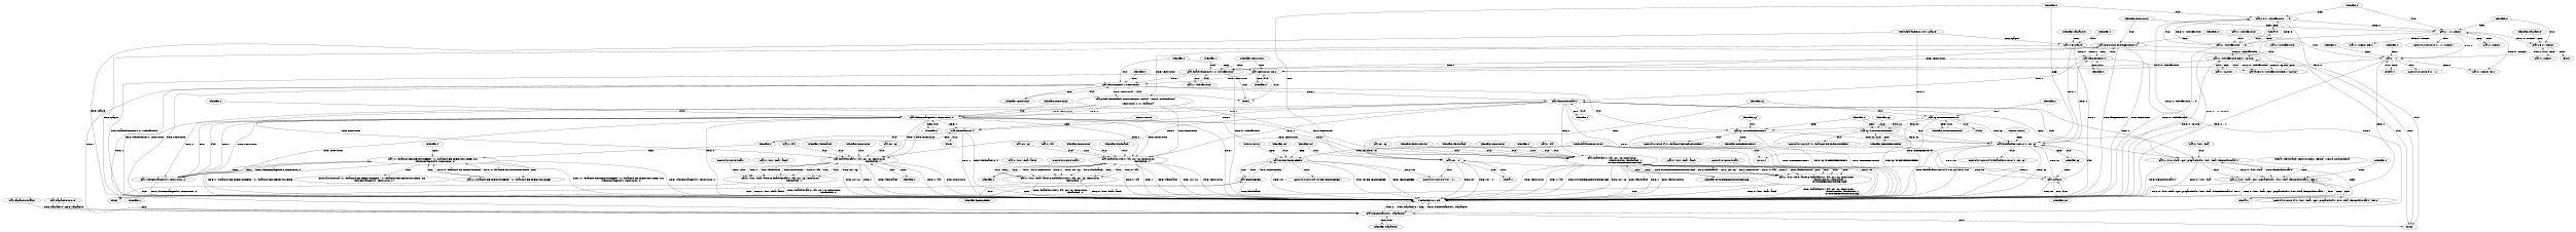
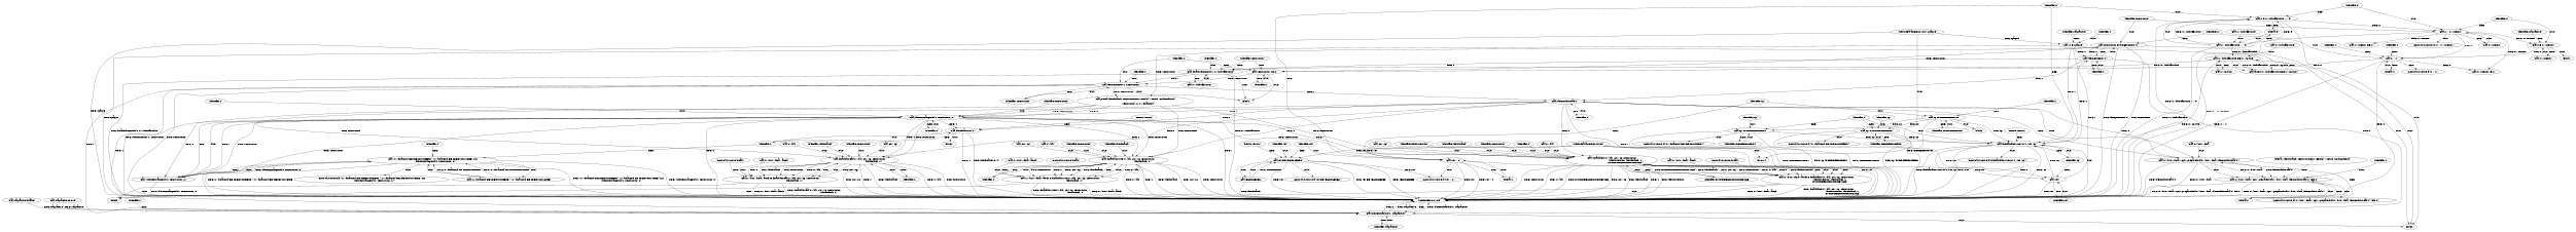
  digraph {
    n1 [label="(Call,ide_cmd_is_read(s))"]
    n2 [label="(Call,s->bus->dma->ops->prepare_buf(s->bus->dma, ide_cmd_is_read(s)))"]
    n3 [label="(Call,ide_sect_range_ok(s, sector_num, n))"]
    n4 [label="(Call,ide_dma_error(s))"]
    n5 [label="(Call,dma_blk_read(s->blk, &s->sg, sector_num,\n                                          ide_dma_cb, s))"]
    n6 [label="(Call,dma_blk_write(s->blk, &s->sg, sector_num,\n                                           ide_dma_cb, s))"]
    n7 [label="(Call,dma_blk_io(s->blk, &s->sg, sector_num,\n                                        ide_issue_trim, ide_dma_cb, s,\n                                        DMA_DIRECTION_TO_DEVICE))"]
    n8 [label="(Call,ide_set_inactive(s, stay_active))"]
    n9 [label="(Identifier,s)"]
    n10 [label="(MethodReturn,void)"]
    n11 [label="(Call,s->bus->dma->ops->prepare_buf(s->bus->dma, ide_cmd_is_read(s)) == 0)"]
    n12 [label="(Call,!ide_sect_range_ok(s, sector_num, n))"]
    n13 [label="(Identifier,n)"]
    n14 [label="(Block,)"]
    n15 [label="(Identifier,s)"]
    n16 [label="(Call,s->bus->dma->aiocb = dma_blk_read(s->blk, &s->sg, sector_num,\n                                          ide_dma_cb, s))"]
    n17 [label="(Identifier,s)"]
    n18 [label="(Call,s->bus->dma->aiocb = dma_blk_write(s->blk, &s->sg, sector_num,\n                                           ide_dma_cb, s))"]
    n19 [label="(Identifier,s)"]
    n20 [label="(Call,s->bus->dma->aiocb = dma_blk_io(s->blk, &s->sg, sector_num,\n                                        ide_issue_trim, ide_dma_cb, s,\n                                        DMA_DIRECTION_TO_DEVICE))"]
    n21 [label="(Identifier,DMA_DIRECTION_TO_DEVICE)"]
    n22 [label="(Block,)"]
    n23 [label="(Identifier,stay_active)"]
    n24 [label="(Call,ide_get_sector(s))"]
    n25 [label="(Call,dma_buf_commit(s, s->io_buffer_size))"]
    n26 [label="(Call,sector_num = ide_get_sector(s))"]
    n27 [label="(Identifier,s)"]
    n28 [label="(Call,ide_set_sector(s, sector_num))"]
    n29 [label="(Block,)"]
    n30 [label="(Call,s->io_buffer_size)"]
    n31 [label="(Call,printf(\"ide_dma_cb: sector_num=%\" PRId64 \" n=%d, cmd_cmd=%d\n\",\n           sector_num, n, s->dma_cmd))"]
    n32 [label="(Call,sector_num += n)"]
    n33 [label="(Call,ide_handle_rw_error(s, -ret, op))"]
    n34 [label="(Identifier,op)"]
    n35 [label="(ControlStructure,if (ide_handle_rw_error(s, -ret, op)))"]
-   n36 [label="(Call,-opaque)"]
+   n36 [label="(Call,-ret)"]
    n37 [label="(Call,*s = opaque)"]
    n38 [label="(MethodParameterIn,void *opaque)"]
    1000104
    n40 [label="(Identifier,ret)"]
    n41 [label="(Call,ret < 0)"]
    n42 [label="(Literal,0)"]
    n43 [label="(ControlStructure,if (ret < 0))"]
    n44 [label="(Call,ret == -ECANCELED)"]
    n45 [label="(Call,-ECANCELED)"]
    n46 [label="(ControlStructure,if (ret == -ECANCELED))"]
-   n47 [label="(Identifier,ECANCELED)"]
    n48 [label="(MethodParameterIn,int ret)"]
    n49 [label="(Call,op |= IDE_RETRY_TRIM)"]
    n50 [label="(ControlStructure,if (s->dma_cmd == IDE_DMA_TRIM))"]
    n51 [label="(Identifier,IDE_RETRY_TRIM)"]
    n52 [label="(Call,op = IDE_RETRY_DMA)"]
    n53 [label="(Call,op |= IDE_RETRY_READ)"]
    n54 [label="(Identifier,IDE_RETRY_DMA)"]
    n55 [label="(Block,)"]
    n56 [label="(ControlStructure,if (s->dma_cmd == IDE_DMA_READ))"]
    n57 [label="(Identifier,IDE_RETRY_READ)"]
    n58 [label="(Identifier,sector_num)"]
    n59 [label="(Call,s->io_buffer_size == s->sg.size)"]
    n60 [label="(Call,assert(s->io_buffer_size == s->sg.size))"]
    n61 [label="(Call,s->sg.size)"]
    n62 [label="(Call,s->io_buffer_size >> 9)"]
    n63 [label="(Call,n = s->io_buffer_size >> 9)"]
    n64 [label="(Literal,9)"]
    n65 [label="(Call,n > s->nsector)"]
    n66 [label="(Identifier,n)"]
    n67 [label="(Call,n > 0)"]
    n68 [label="(Literal,0)"]
    n69 [label="(Call,s->nsector -= n)"]
    n70 [label="(ControlStructure,if (n > 0))"]
    n71 [label="(Call,n = s->nsector)"]
    n72 [label="(Call,s->nsector)"]
    n73 [label="(Block,)"]
    n74 [label="(Call,s->nsector == 0)"]
    n75 [label="(ControlStructure,if (n > s->nsector))"]
    n76 [label="(Call,s->nsector)"]
    n77 [label="(ControlStructure,if (s->bus->dma->ops->prepare_buf(s->bus->dma, ide_cmd_is_read(s)) == 0))"]
    n78 [label="(Literal,0)"]
    n79 [label="(Call,(s->dma_cmd == IDE_DMA_READ || s->dma_cmd == IDE_DMA_WRITE) &&\n        !ide_sect_range_ok(s, sector_num, n))"]
    n80 [label="(ControlStructure,if ((s->dma_cmd == IDE_DMA_READ || s->dma_cmd == IDE_DMA_WRITE) &&\n        !ide_sect_range_ok(s, sector_num, n)))"]
    n81 [label="(Call,s->dma_cmd == IDE_DMA_READ || s->dma_cmd == IDE_DMA_WRITE)"]
    n82 [label="(Block,)"]
    n83 [label="(Call,s->blk)"]
    n84 [label="(Call,s->blk)"]
    n85 [label="(Identifier,n)"]
    n86 [label="(Call,s->blk)"]
    n87 [label="(Identifier,sector_num)"]
    n88 [label="(Identifier,stay_active)"]
    n89 [label="(Identifier,stay_active)"]
    n90 [label="(Call,s->bus->dma->aiocb)"]
    n91 [label="(Call,s->io_buffer_size)"]
    n92 [label="(Identifier,ret)"]
    n93 [label="(Identifier,s)"]
    n94 [label="(Identifier,ide_dma_cb)"]
    n95 [label="(Identifier,ide_dma_cb)"]
    n96 [label="(Identifier,s)"]
    n97 [label="(Identifier,n)"]
    n98 [label="(Call,s->bus->dma->aiocb)"]
    n99 [label="(Identifier,s)"]
    n100 [label="(Call,s->io_buffer_size)"]
    n101 [label="(Identifier,s)"]
    n102 [label="(Identifier,sector_num)"]
    n103 [label="(Call,&s->sg)"]
    n104 [label="(Identifier,s)"]
    n105 [label="(ControlStructure,break;)"]
    n106 [label="(Identifier,s)"]
    n107 [label="(Identifier,ide_issue_trim)"]
    n108 [label="(Return,return;)"]
    n109 [label="(ControlStructure,break;)"]
    n110 [label="(Call,s->bus->dma)"]
    n111 [label="(Identifier,s)"]
    n112 [label="(Identifier,s)"]
    n113 [label="(Call,&s->sg)"]
    n114 [label="(Identifier,s)"]
    n115 [label="(Identifier,n)"]
    n116 [label="(Return,return;)"]
    n117 [label="(Identifier,sector_num)"]
    n118 [label="(Identifier,s)"]
    n119 [label="(Identifier,sector_num)"]
    n120 [label="(Identifier,op)"]
    n121 [label="(Identifier,op)"]
    n122 [label="(Return,return;)"]
    n123 [label="(Identifier,ide_dma_cb)"]
    n124 [label="(Identifier,s)"]
    n125 [label="(Identifier,s)"]
    n126 [label="(Call,stay_active = false)"]
    n127 [label="(Identifier,n)"]
    n128 [label="(Literal,\"ide_dma_cb: sector_num=%\" PRId64 \" n=%d, cmd_cmd=%d\n\")"]
    n129 [label="(Identifier,sector_num)"]
    n130 [label="(Call,stay_active = true)"]
    n131 [label="(Identifier,ret)"]
    n132 [label="(Call,&s->sg)"]
    n133 [label="(Identifier,op)"]
    n134 [label="(ControlStructure,break;)"]
    n135 [label="(Identifier,sector_num)"]
    n136 [label="(Call,s->bus->dma->aiocb)"]
    n137 [label="(Identifier,s)"]
    n1 -> n2 [label="AST: "]
    n1 -> n2 [label="DDG: s"]
    n1 -> n3 [label="DDG: s"]
    n1 -> n4 [label="DDG: s"]
    n1 -> n5 [label="DDG: s"]
    n1 -> n6 [label="DDG: s"]
    n1 -> n7 [label="DDG: s"]
    n1 -> n8 [label="DDG: s"]
    n1 -> n9 [label="CFG: "]
    n1 -> n10 [label="DDG: s"]
    n2 -> n1 [label="CFG: "]
    n2 -> n10 [label="DDG: ide_cmd_is_read(s)"]
    n2 -> n10 [label="DDG: s->bus->dma"]
    n2 -> n11 [label="AST: "]
    n2 -> n11 [label="DDG: s->bus->dma"]
    n2 -> n11 [label="DDG: ide_cmd_is_read(s)"]
    n3 -> n4 [label="DDG: s"]
    n3 -> n5 [label="DDG: sector_num"]
    n3 -> n5 [label="DDG: s"]
    n3 -> n6 [label="DDG: sector_num"]
    n3 -> n6 [label="DDG: s"]
    n3 -> n7 [label="DDG: sector_num"]
    n3 -> n7 [label="DDG: s"]
    n3 -> n10 [label="DDG: n"]
    n3 -> n10 [label="DDG: s"]
    n3 -> n10 [label="DDG: sector_num"]
    n3 -> n12 [label="AST: "]
    n3 -> n12 [label="DDG: s"]
    n3 -> n12 [label="DDG: sector_num"]
    n3 -> n12 [label="DDG: n"]
    n3 -> n13 [label="CFG: "]
    n4 -> n10 [label="DDG: s"]
    n4 -> n10 [label="DDG: ide_dma_error(s)"]
    n4 -> n14 [label="AST: "]
    n4 -> n15 [label="CFG: "]
    n5 -> n10 [label="DDG: ide_dma_cb"]
    n5 -> n10 [label="DDG: s->blk"]
    n5 -> n10 [label="DDG: sector_num"]
    n5 -> n10 [label="DDG: &s->sg"]
    n5 -> n10 [label="DDG: s"]
    n5 -> n16 [label="AST: "]
    n5 -> n16 [label="DDG: &s->sg"]
    n5 -> n16 [label="DDG: s"]
    n5 -> n16 [label="DDG: ide_dma_cb"]
    n5 -> n16 [label="DDG: sector_num"]
    n5 -> n16 [label="DDG: s->blk"]
    n5 -> n17 [label="CFG: "]
    n6 -> n10 [label="DDG: s->blk"]
    n6 -> n10 [label="DDG: s"]
    n6 -> n10 [label="DDG: ide_dma_cb"]
    n6 -> n10 [label="DDG: &s->sg"]
    n6 -> n10 [label="DDG: sector_num"]
    n6 -> n18 [label="AST: "]
    n6 -> n18 [label="DDG: s->blk"]
    n6 -> n18 [label="DDG: sector_num"]
    n6 -> n18 [label="DDG: s"]
    n6 -> n18 [label="DDG: &s->sg"]
    n6 -> n18 [label="DDG: ide_dma_cb"]
    n6 -> n19 [label="CFG: "]
    n7 -> n10 [label="DDG: ide_dma_cb"]
    n7 -> n10 [label="DDG: s"]
    n7 -> n10 [label="DDG: ide_issue_trim"]
    n7 -> n10 [label="DDG: sector_num"]
    n7 -> n10 [label="DDG: s->blk"]
    n7 -> n10 [label="DDG: DMA_DIRECTION_TO_DEVICE"]
    n7 -> n10 [label="DDG: &s->sg"]
    n7 -> n20 [label="AST: "]
    n7 -> n20 [label="DDG: DMA_DIRECTION_TO_DEVICE"]
    n7 -> n20 [label="DDG: ide_dma_cb"]
    n7 -> n20 [label="DDG: &s->sg"]
    n7 -> n20 [label="DDG: sector_num"]
    n7 -> n20 [label="DDG: s->blk"]
    n7 -> n20 [label="DDG: s"]
    n7 -> n20 [label="DDG: ide_issue_trim"]
    n7 -> n21 [label="CFG: "]
    n8 -> n10 [label="DDG: ide_set_inactive(s, stay_active)"]
    n8 -> n10 [label="DDG: s"]
    n8 -> n10 [label="DDG: stay_active"]
    n8 -> n22 [label="AST: "]
    n8 -> n23 [label="CFG: "]
    n9 -> n1 [label="AST: "]
    n10 -> n8 [label="CFG: "]
    n11 -> n10 [label="DDG: s->bus->dma->ops->prepare_buf(s->bus->dma, ide_cmd_is_read(s)) == 0"]
    n11 -> n10 [label="DDG: s->bus->dma->ops->prepare_buf(s->bus->dma, ide_cmd_is_read(s))"]
    n11 -> n77 [label="AST: "]
    n11 -> n78 [label="CFG: "]
    n12 -> n3 [label="CFG: "]
    n12 -> n10 [label="DDG: ide_sect_range_ok(s, sector_num, n)"]
    n12 -> n79 [label="AST: "]
    n12 -> n79 [label="DDG: ide_sect_range_ok(s, sector_num, n)"]
    n13 -> n3 [label="AST: "]
    n15 -> n4 [label="AST: "]
    n15 -> n79 [label="CFG: "]
    n16 -> n5 [label="CFG: "]
    n16 -> n10 [label="DDG: s->bus->dma->aiocb"]
    n16 -> n10 [label="DDG: dma_blk_read(s->blk, &s->sg, sector_num,\n                                          ide_dma_cb, s)"]
    n16 -> n82 [label="AST: "]
    n17 -> n5 [label="AST: "]
    n18 -> n6 [label="CFG: "]
    n18 -> n10 [label="DDG: s->bus->dma->aiocb"]
    n18 -> n10 [label="DDG: dma_blk_write(s->blk, &s->sg, sector_num,\n                                           ide_dma_cb, s)"]
    n18 -> n82 [label="AST: "]
    n19 -> n6 [label="AST: "]
    n20 -> n7 [label="CFG: "]
    n20 -> n10 [label="DDG: s->bus->dma->aiocb"]
    n20 -> n10 [label="DDG: dma_blk_io(s->blk, &s->sg, sector_num,\n                                        ide_issue_trim, ide_dma_cb, s,\n                                        DMA_DIRECTION_TO_DEVICE)"]
    n20 -> n82 [label="AST: "]
    n21 -> n7 [label="AST: "]
    n23 -> n8 [label="AST: "]
    n24 -> n1 [label="DDG: s"]
    n24 -> n8 [label="DDG: s"]
    n24 -> n25 [label="DDG: s"]
    n24 -> n26 [label="AST: "]
    n24 -> n26 [label="DDG: s"]
    n24 -> n27 [label="CFG: "]
    n25 -> n10 [label="DDG: s->io_buffer_size"]
    n25 -> n10 [label="DDG: dma_buf_commit(s, s->io_buffer_size)"]
    n25 -> n28 [label="DDG: s"]
    n25 -> n29 [label="AST: "]
    n25 -> n30 [label="CFG: "]
    n26 -> n10 [label="DDG: ide_get_sector(s)"]
    n26 -> n10 [label="DDG: sector_num"]
    n26 -> n22 [label="AST: "]
    n26 -> n24 [label="CFG: "]
    n26 -> n31 [label="DDG: sector_num"]
    n26 -> n32 [label="DDG: sector_num"]
    n27 -> n24 [label="AST: "]
    n28 -> n1 [label="DDG: s"]
    n28 -> n8 [label="DDG: s"]
    n28 -> n10 [label="DDG: ide_set_sector(s, sector_num)"]
    n28 -> n10 [label="DDG: sector_num"]
    n28 -> n29 [label="AST: "]
    n28 -> n31 [label="DDG: sector_num"]
    n28 -> n58 [label="CFG: "]
    n30 -> n25 [label="AST: "]
    n31 -> n3 [label="DDG: sector_num"]
    n31 -> n3 [label="DDG: n"]
    n31 -> n5 [label="DDG: sector_num"]
    n31 -> n6 [label="DDG: sector_num"]
    n31 -> n7 [label="DDG: sector_num"]
    n32 -> n28 [label="DDG: sector_num"]
    n32 -> n29 [label="AST: "]
    n32 -> n66 [label="CFG: "]
    n33 -> n10 [label="DDG: s"]
    n33 -> n10 [label="DDG: op"]
    n33 -> n10 [label="DDG: ide_handle_rw_error(s, -ret, op)"]
    n33 -> n10 [label="DDG: -ret"]
    n33 -> n24 [label="DDG: s"]
    n33 -> n34 [label="CFG: "]
    n33 -> n35 [label="AST: "]
    n34 -> n33 [label="AST: "]
    n34 -> n36 [label="CFG: "]
    n36 -> n10 [label="DDG: ret"]
    n36 -> n33 [label="AST: "]
    n36 -> n33 [label="DDG: ret"]
    n36 -> n40 [label="CFG: "]
    n37 -> n10 [label="DDG: s"]
    n37 -> n10 [label="DDG: opaque"]
    n37 -> n22 [label="AST: "]
    n37 -> n24 [label="DDG: s"]
    n37 -> n33 [label="DDG: s"]
    n38 -> n10 [label="DDG: opaque"]
    n38 -> n37 [label="DDG: opaque"]
-   n38 -> 1000104 [label="DDG: n"]
+   n38 -> 1000104 [label="AST: "]
    n40 -> n36 [label="AST: "]
    n41 -> n10 [label="DDG: ret < 0"]
    n41 -> n10 [label="DDG: ret"]
    n41 -> n36 [label="DDG: ret"]
    n41 -> n42 [label="CFG: "]
    n41 -> n43 [label="AST: "]
    n42 -> n41 [label="AST: "]
    n44 -> n10 [label="DDG: -ECANCELED"]
    n44 -> n10 [label="DDG: ret"]
    n44 -> n10 [label="DDG: ret == -ECANCELED"]
    n44 -> n43 [label="DDG: ret"]
    n44 -> n45 [label="CFG: "]
    n44 -> n46 [label="AST: "]
    n45 -> n10 [label="DDG: ide_dma_cb"]
    n45 -> n44 [label="AST: "]
    n45 -> n44 [label="DDG: ECANCELED"]
-   n45 -> n47 [label="CFG: "]
-   n47 -> n45 [label="AST: "]
    n48 -> n10 [label="DDG: ret"]
    n48 -> n36 [label="DDG: ret"]
    n48 -> 1000104 [label="AST: "]
    n48 -> n41 [label="DDG: ret"]
    n48 -> n44 [label="DDG: ret"]
    n49 -> n10 [label="DDG: IDE_RETRY_TRIM"]
    n49 -> n10 [label="DDG: op |= IDE_RETRY_TRIM"]
    n49 -> n33 [label="DDG: op"]
    n49 -> n50 [label="AST: "]
    n49 -> n51 [label="CFG: "]
-   n28 -> n49 [label="AST: "]
+   n51 -> n49 [label="AST: "]
    n52 -> n10 [label="DDG: IDE_RETRY_DMA"]
    n52 -> n33 [label="DDG: op"]
    n52 -> n49 [label="DDG: op"]
    n52 -> n53 [label="DDG: op"]
    n52 -> n54 [label="CFG: "]
    n52 -> n55 [label="AST: "]
    n53 -> n10 [label="DDG: IDE_RETRY_READ"]
    n53 -> n10 [label="DDG: op |= IDE_RETRY_READ"]
    n53 -> n33 [label="DDG: op"]
    n53 -> n56 [label="AST: "]
    n53 -> n57 [label="CFG: "]
    n54 -> n52 [label="AST: "]
    n57 -> n53 [label="AST: "]
    n58 -> n28 [label="AST: "]
    n59 -> n10 [label="DDG: s->sg.size"]
    n59 -> n25 [label="DDG: s->io_buffer_size"]
    n59 -> n60 [label="AST: "]
    n59 -> n60 [label="DDG: s->io_buffer_size"]
    n59 -> n60 [label="DDG: s->sg.size"]
    n59 -> n61 [label="CFG: "]
    n60 -> n59 [label="CFG: "]
    n61 -> n59 [label="AST: "]
    n62 -> n10 [label="DDG: s->io_buffer_size"]
    n62 -> n59 [label="DDG: s->io_buffer_size"]
    n62 -> n63 [label="AST: "]
    n62 -> n63 [label="DDG: s->io_buffer_size"]
    n62 -> n63 [label="DDG: 9"]
    n62 -> n64 [label="CFG: "]
    n63 -> n10 [label="DDG: s->io_buffer_size >> 9"]
    n63 -> n22 [label="AST: "]
    n63 -> n64 [label="CFG: "]
    n63 -> n65 [label="DDG: n"]
    n64 -> n62 [label="AST: "]
    n65 -> n10 [label="DDG: n > s->nsector"]
    n65 -> n67 [label="DDG: n"]
    n65 -> n69 [label="DDG: s->nsector"]
    n65 -> n71 [label="DDG: s->nsector"]
    n65 -> n74 [label="DDG: s->nsector"]
    n65 -> n75 [label="AST: "]
    n65 -> n76 [label="CFG: "]
    n66 -> n32 [label="AST: "]
    n67 -> n10 [label="DDG: n > 0"]
    n67 -> n10 [label="DDG: n"]
    n67 -> n32 [label="DDG: n"]
    n67 -> n68 [label="CFG: "]
    n67 -> n69 [label="DDG: n"]
    n67 -> n70 [label="AST: "]
    n68 -> n67 [label="AST: "]
    n71 -> n67 [label="DDG: n"]
    n71 -> n72 [label="CFG: "]
    n71 -> n73 [label="AST: "]
    n72 -> n71 [label="AST: "]
    n76 -> n65 [label="AST: "]
    n78 -> n2 [label="CFG: "]
    n78 -> n11 [label="AST: "]
    n79 -> n10 [label="DDG: (s->dma_cmd == IDE_DMA_READ || s->dma_cmd == IDE_DMA_WRITE) &&\n        !ide_sect_range_ok(s, sector_num, n)"]
    n79 -> n10 [label="DDG: !ide_sect_range_ok(s, sector_num, n)"]
    n79 -> n10 [label="DDG: s->dma_cmd == IDE_DMA_READ || s->dma_cmd == IDE_DMA_WRITE"]
    n79 -> n12 [label="CFG: "]
    n79 -> n80 [label="AST: "]
    n79 -> n81 [label="CFG: "]
    n81 -> n79 [label="AST: "]
    n81 -> n79 [label="DDG: s->dma_cmd == IDE_DMA_READ"]
    n81 -> n79 [label="DDG: s->dma_cmd == IDE_DMA_WRITE"]
    n83 -> n7 [label="AST: "]
    n84 -> n6 [label="AST: "]
    n85 -> n63 [label="CFG: "]
    n85 -> n65 [label="AST: "]
    n86 -> n5 [label="AST: "]
    n87 -> n6 [label="AST: "]
    n88 -> n71 [label="CFG: "]
    n89 -> n37 [label="CFG: "]
    n90 -> n18 [label="AST: "]
    n91 -> n59 [label="AST: "]
    n92 -> n44 [label="AST: "]
    n93 -> n28 [label="CFG: "]
    n94 -> n6 [label="AST: "]
    n95 -> n5 [label="AST: "]
    n96 -> n8 [label="AST: "]
    n97 -> n26 [label="CFG: "]
    n97 -> n67 [label="AST: "]
    n98 -> n20 [label="AST: "]
    n99 -> n3 [label="AST: "]
    n100 -> n62 [label="AST: "]
    n101 -> n79 [label="CFG: "]
    n102 -> n3 [label="AST: "]
    n103 -> n7 [label="AST: "]
    n104 -> n28 [label="AST: "]
    n104 -> n32 [label="CFG: "]
    n105 -> n18 [label="CFG: "]
    n106 -> n37 [label="AST: "]
    n107 -> n7 [label="AST: "]
    n108 -> n4 [label="CFG: "]
    n109 -> n20 [label="CFG: "]
    n110 -> n2 [label="AST: "]
    n111 -> n52 [label="CFG: "]
    n112 -> n67 [label="CFG: "]
    n113 -> n6 [label="AST: "]
    n114 -> n33 [label="AST: "]
    n114 -> n49 [label="CFG: "]
    n114 -> n53 [label="CFG: "]
    n115 -> n33 [label="CFG: "]
    n115 -> n41 [label="CFG: "]
    n115 -> n63 [label="AST: "]
    n116 -> n44 [label="CFG: "]
    n117 -> n26 [label="AST: "]
    n117 -> n65 [label="CFG: "]
    n118 -> n67 [label="CFG: "]
    n119 -> n25 [label="CFG: "]
    n119 -> n32 [label="AST: "]
    n120 -> n49 [label="AST: "]
    n121 -> n53 [label="AST: "]
    n122 -> n33 [label="CFG: "]
    n123 -> n7 [label="AST: "]
    n124 -> n11 [label="CFG: "]
    n125 -> n25 [label="AST: "]
    n126 -> n8 [label="DDG: stay_active"]
    n127 -> n65 [label="CFG: "]
    n127 -> n71 [label="AST: "]
    n128 -> n11 [label="CFG: "]
    n129 -> n5 [label="AST: "]
    n130 -> n8 [label="DDG: stay_active"]
    n131 -> n41 [label="AST: "]
    n131 -> n44 [label="CFG: "]
    n132 -> n5 [label="AST: "]
    n133 -> n41 [label="CFG: "]
    n133 -> n52 [label="AST: "]
    n134 -> n16 [label="CFG: "]
    n135 -> n7 [label="AST: "]
    n136 -> n16 [label="AST: "]
    n137 -> n7 [label="AST: "]
  }
